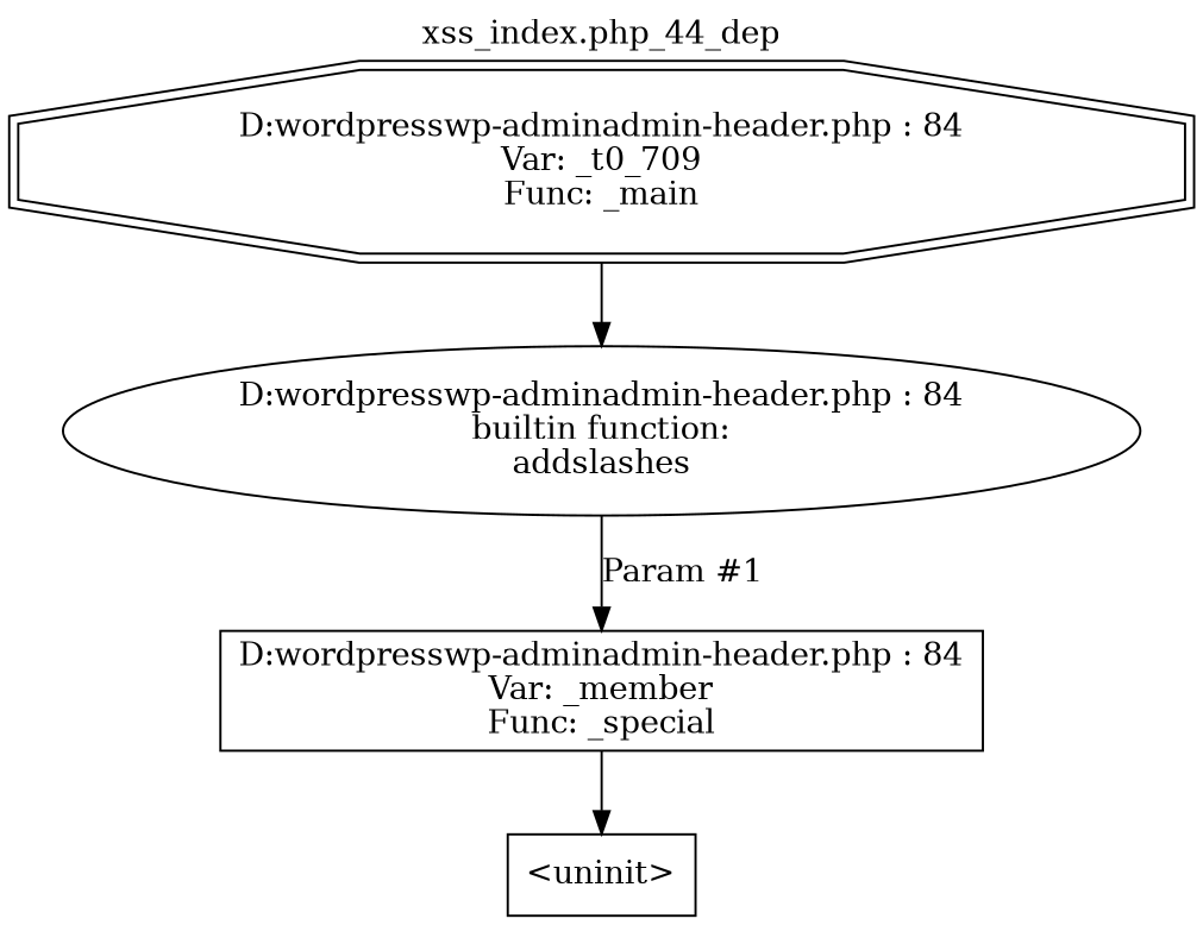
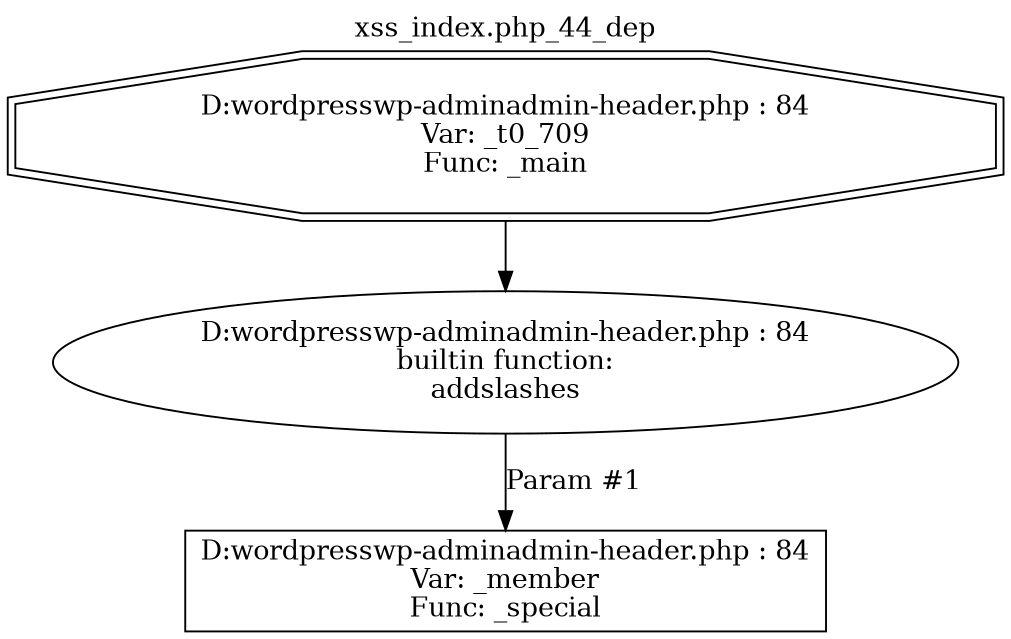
  digraph {
    label="xss_index.php_44_dep"
    labelloc=t
    node [shape=box]
    n1 [label="D:\wordpress\wp-admin\admin-header.php : 84\nVar: _t0_709\nFunc: _main\n" shape=doubleoctagon]
    n2 [label="D:\wordpress\wp-admin\admin-header.php : 84\nbuiltin function:\naddslashes\n" shape=ellipse]
    n3 [label="D:\wordpress\wp-admin\admin-header.php : 84\nVar: _member\nFunc: _special\n"]
-   n4 [label="<uninit>"]
    n1 -> n2
    n2 -> n3 [label="Param #1"]
-   n3 -> n4
  }
